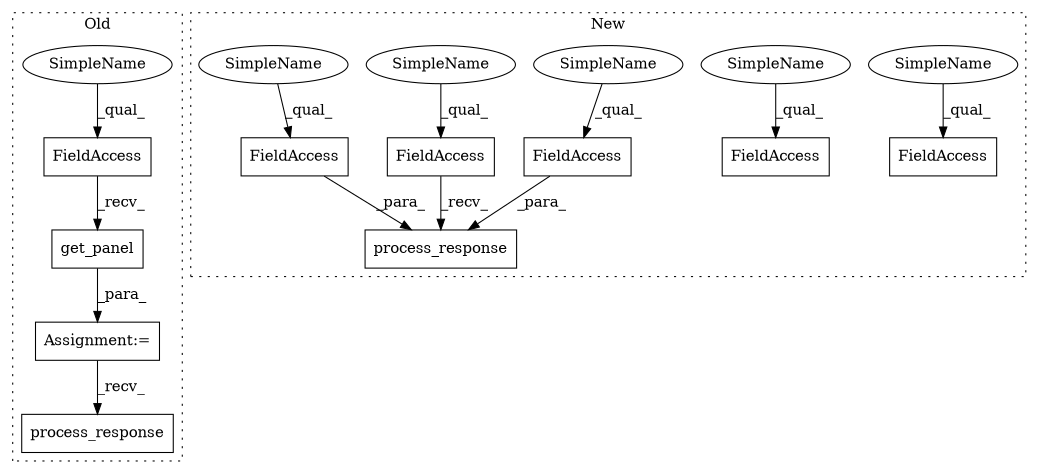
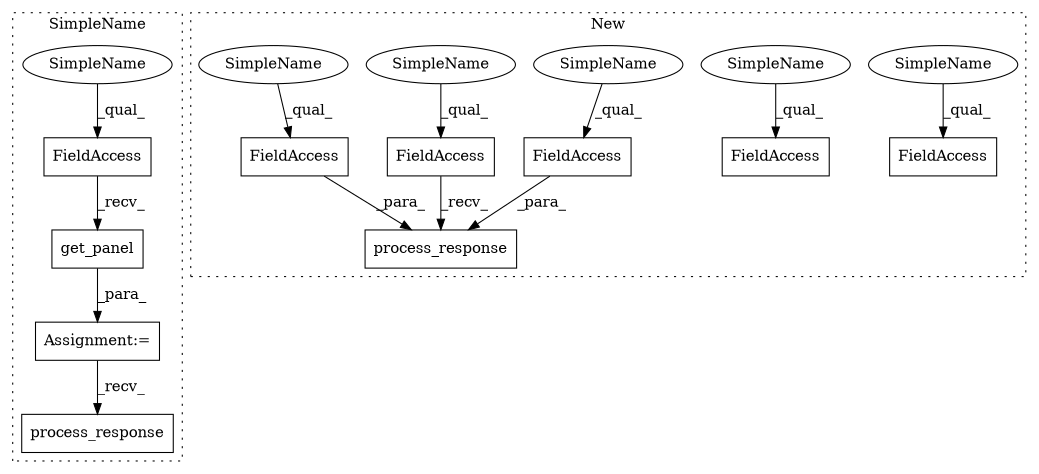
  digraph {
    node [a=22 l=4 s=512 shape=box]
    n1 [a=32 l="17,1" label=process_response s="568,594"]
    n2 [a=7 l=1 label="Assignment:=" s=511]
    n3 [a=32 l="10,1" label=get_panel s="525,547"]
    n4 [l=12 label=FieldAccess]
    n5 [a=42 label=SimpleName shape=ellipse]
    n6 [a=32 l="17,1" label=process_response s="615,658"]
    n7 [l=10 label=FieldAccess s=604]
    n8 [l=13 label=FieldAccess s=645]
    n9 [l=12 label=FieldAccess s=632]
    n10 [l=11 label=FieldAccess s=546]
    n11 [l=10 label=FieldAccess s=673]
    n12 [a=42 label=SimpleName s=673 shape=ellipse]
    n13 [a=42 label=SimpleName s=546 shape=ellipse]
    n14 [a=42 label=SimpleName s=645 shape=ellipse]
    n15 [a=42 label=SimpleName s=604 shape=ellipse]
    n16 [a=42 label=SimpleName s=632 shape=ellipse]
    subgraph cluster_1 {
-     label=Old
+     label=SimpleName
      style=dotted
      n1
      n2
      n3
      n4
      n5
    }
    subgraph cluster_2 {
      label=New
      style=dotted
      n6
      n7
      n8
      n9
      n10
      n11
      n12
      n13
      n14
      n15
      n16
    }
    n2 -> n1 [label=_recv_]
    n3 -> n2 [label=_para_]
    n4 -> n3 [label=_recv_]
    n5 -> n4 [label=_qual_]
    n7 -> n6 [label=_recv_]
    n8 -> n6 [label=_para_]
    n9 -> n6 [label=_para_]
    n12 -> n11 [label=_qual_]
    n13 -> n10 [label=_qual_]
    n14 -> n8 [label=_qual_]
    n15 -> n7 [label=_qual_]
    n16 -> n9 [label=_qual_]
  }
